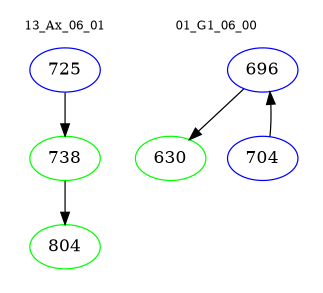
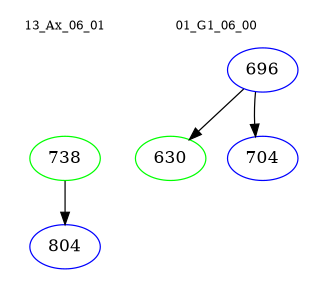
  digraph {
    node [color=blue]
    edge [color=black]
-   n1 [label=725]
-   n2 [color=green label=804]
+   n2 [label=804]
    n3 [color=green label=738]
    n4 [label=696]
    n5 [color=green label=630]
    n6 [label=704]
    subgraph cluster_1 {
      color=white
      fontsize=10
      label="13_Ax_06_01"
-     n1
      n2
      n3
    }
    subgraph cluster_2 {
      color=white
      fontsize=10
      label="01_G1_06_00"
      n4
      n5
      n6
    }
-   n1 -> n3
    n3 -> n2
    n4 -> n5
-   n6 -> n4
+   n4 -> n6
  }
